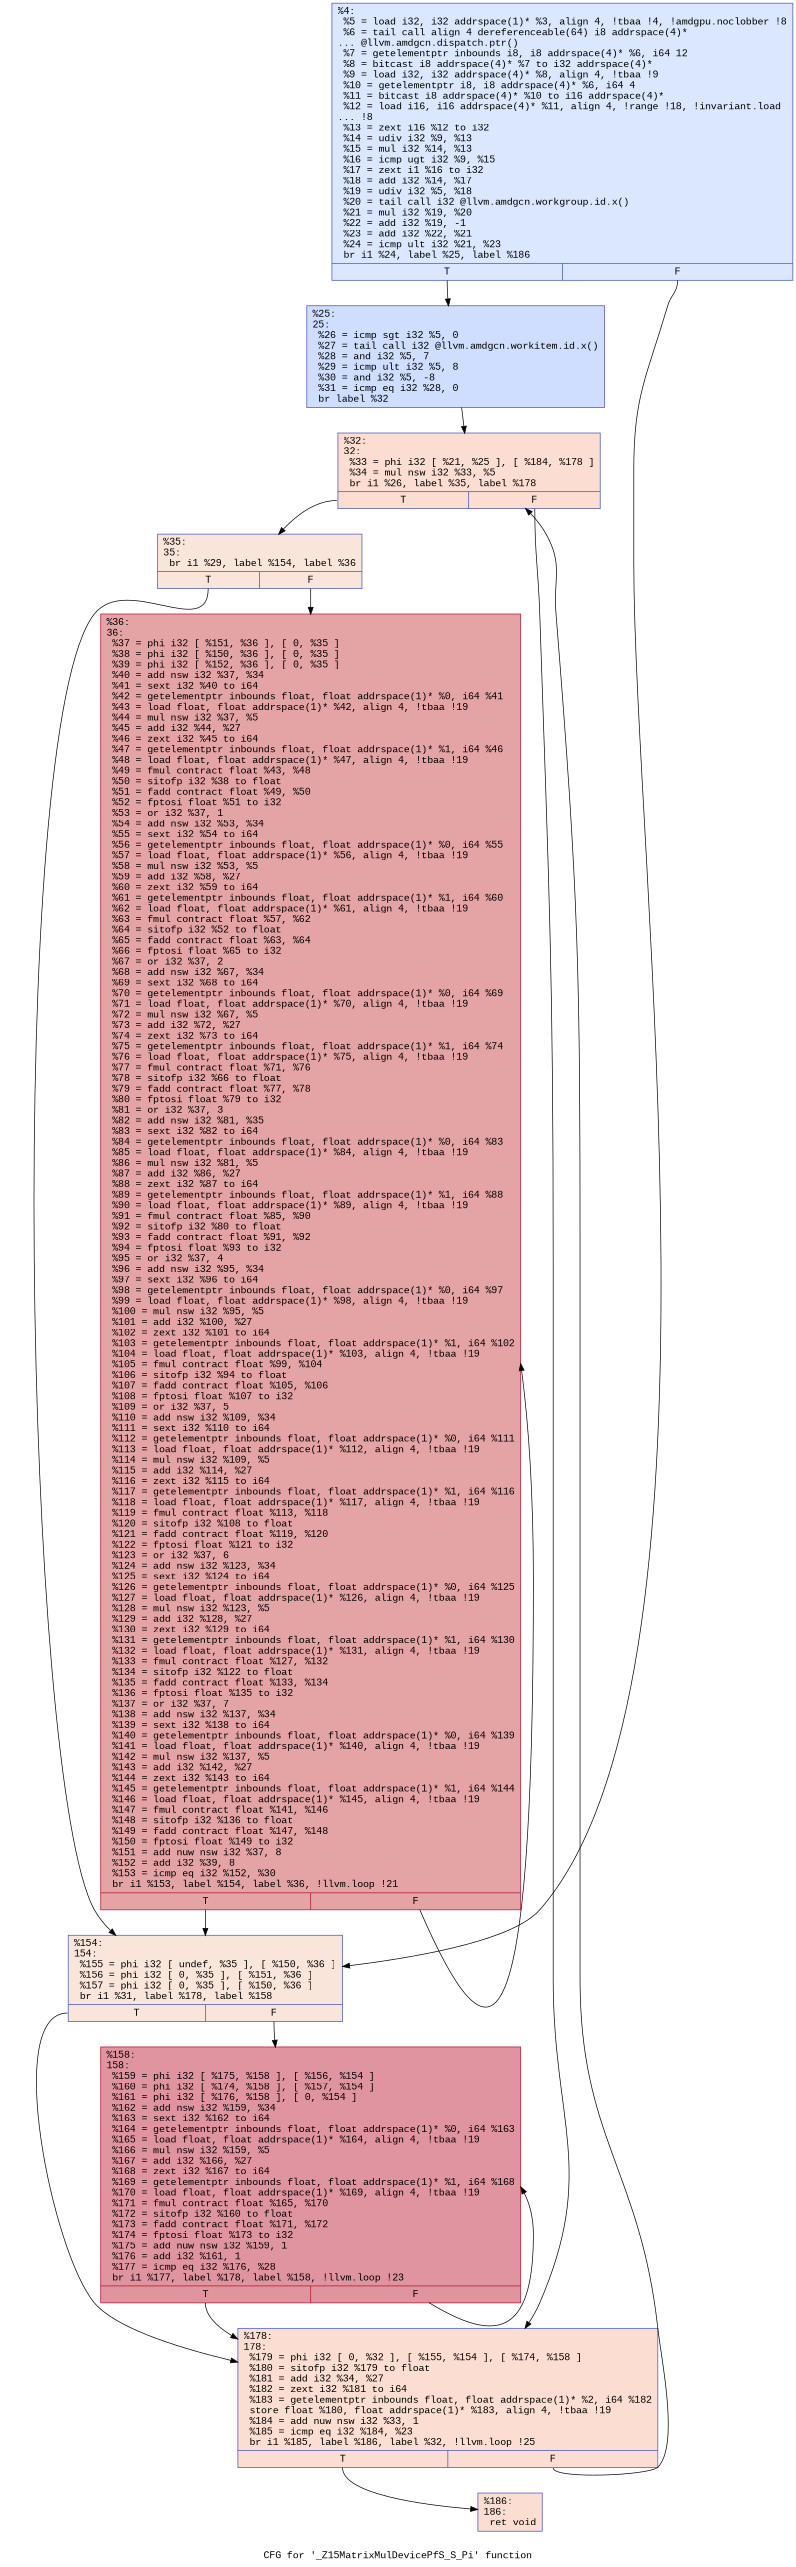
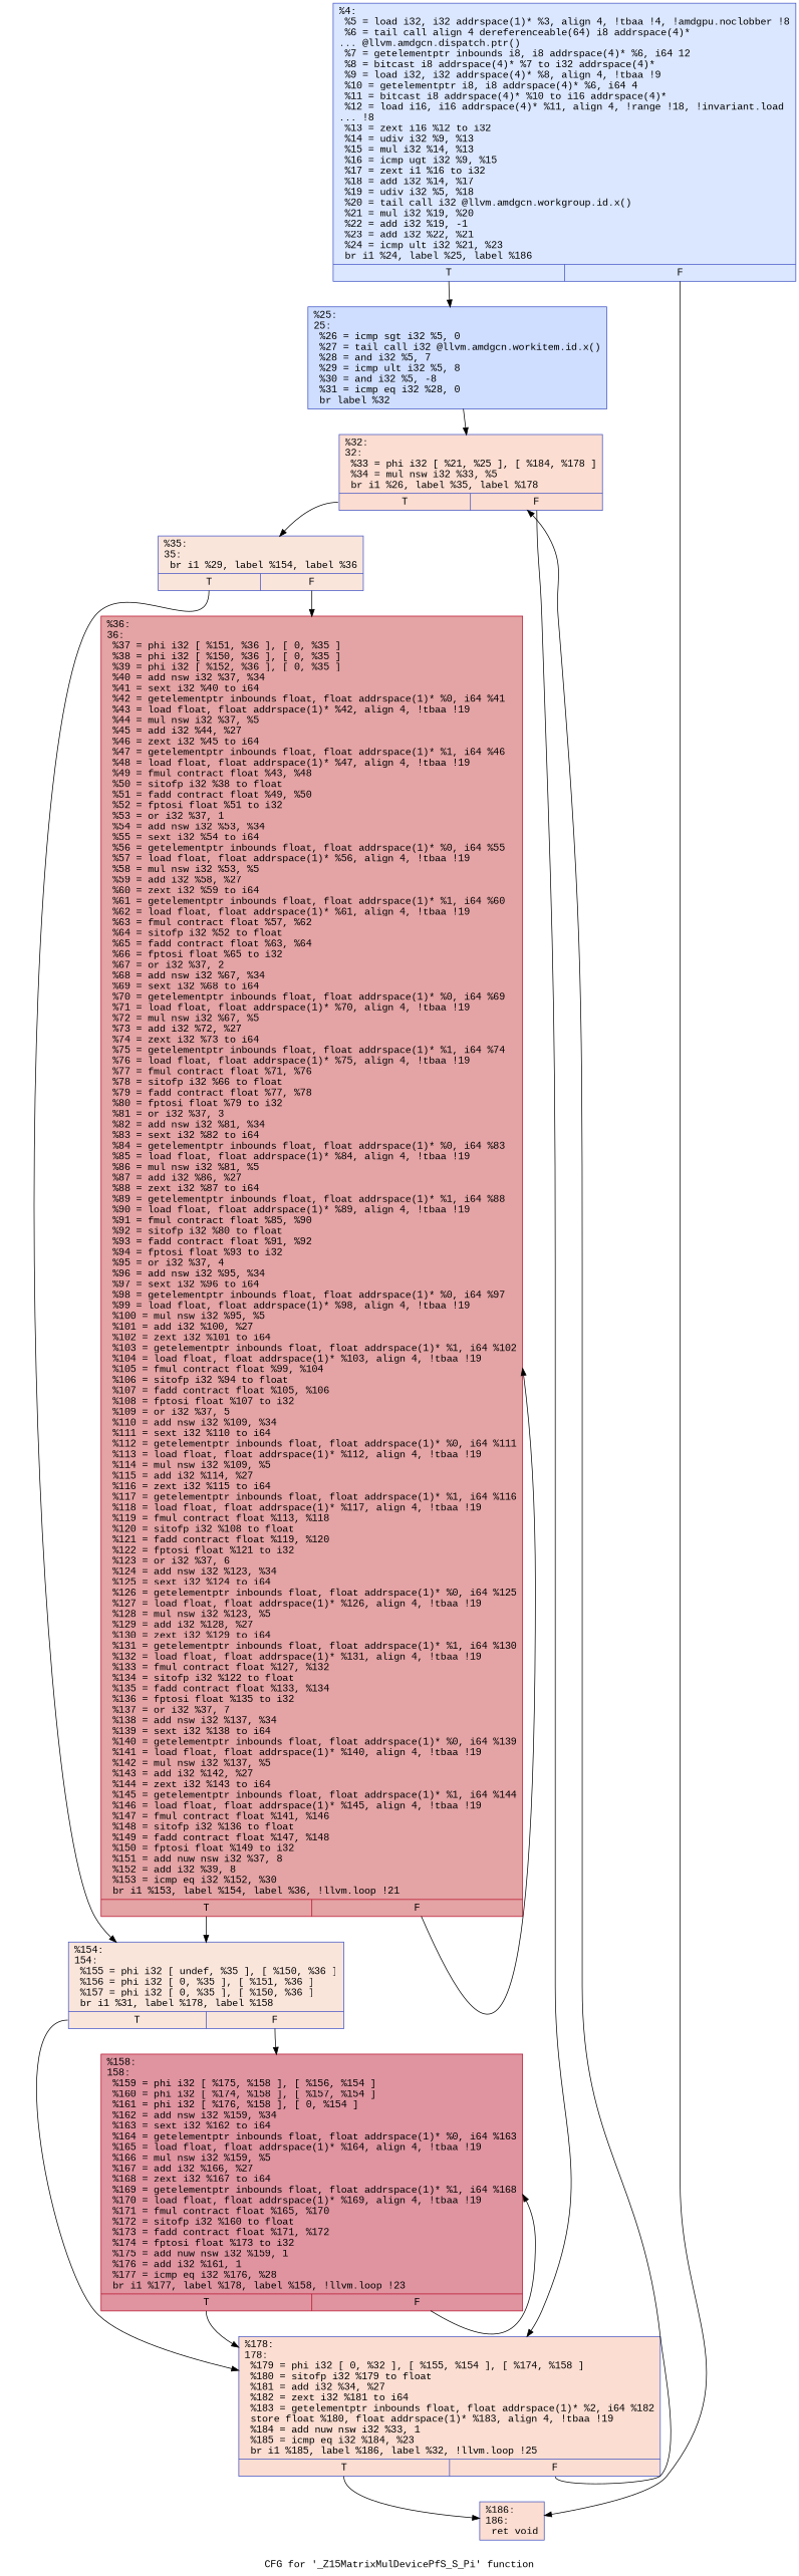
  digraph {
    fontname="Liberation Mono"
    label="CFG for '_Z15MatrixMulDevicePfS_S_Pi' function"
    node [color="#3d50c3ff" fillcolor="#f7b39670" fontname="Liberation Mono" shape=record style=filled]
    edge [fontname="Liberation Mono" tailport=s0]
    n1 [fillcolor="#aec9fc70" label="{%4:\l  %5 = load i32, i32 addrspace(1)* %3, align 4, !tbaa !4, !amdgpu.noclobber !8\l  %6 = tail call align 4 dereferenceable(64) i8 addrspace(4)*\l... @llvm.amdgcn.dispatch.ptr()\l  %7 = getelementptr inbounds i8, i8 addrspace(4)* %6, i64 12\l  %8 = bitcast i8 addrspace(4)* %7 to i32 addrspace(4)*\l  %9 = load i32, i32 addrspace(4)* %8, align 4, !tbaa !9\l  %10 = getelementptr i8, i8 addrspace(4)* %6, i64 4\l  %11 = bitcast i8 addrspace(4)* %10 to i16 addrspace(4)*\l  %12 = load i16, i16 addrspace(4)* %11, align 4, !range !18, !invariant.load\l... !8\l  %13 = zext i16 %12 to i32\l  %14 = udiv i32 %9, %13\l  %15 = mul i32 %14, %13\l  %16 = icmp ugt i32 %9, %15\l  %17 = zext i1 %16 to i32\l  %18 = add i32 %14, %17\l  %19 = udiv i32 %5, %18\l  %20 = tail call i32 @llvm.amdgcn.workgroup.id.x()\l  %21 = mul i32 %19, %20\l  %22 = add i32 %19, -1\l  %23 = add i32 %22, %21\l  %24 = icmp ult i32 %21, %23\l  br i1 %24, label %25, label %186\l|{<s0>T|<s1>F}}"]
    n2 [fillcolor="#93b5fe70" label="{%25:\l25:                                               \l  %26 = icmp sgt i32 %5, 0\l  %27 = tail call i32 @llvm.amdgcn.workitem.id.x()\l  %28 = and i32 %5, 7\l  %29 = icmp ult i32 %5, 8\l  %30 = and i32 %5, -8\l  %31 = icmp eq i32 %28, 0\l  br label %32\l}"]
    n3 [label="{%186:\l186:                                              \l  ret void\l}"]
    n4 [label="{%32:\l32:                                               \l  %33 = phi i32 [ %21, %25 ], [ %184, %178 ]\l  %34 = mul nsw i32 %33, %5\l  br i1 %26, label %35, label %178\l|{<s0>T|<s1>F}}"]
    n5 [fillcolor="#f4c5ad70" label="{%35:\l35:                                               \l  br i1 %29, label %154, label %36\l|{<s0>T|<s1>F}}"]
    n6 [label="{%178:\l178:                                              \l  %179 = phi i32 [ 0, %32 ], [ %155, %154 ], [ %174, %158 ]\l  %180 = sitofp i32 %179 to float\l  %181 = add i32 %34, %27\l  %182 = zext i32 %181 to i64\l  %183 = getelementptr inbounds float, float addrspace(1)* %2, i64 %182\l  store float %180, float addrspace(1)* %183, align 4, !tbaa !19\l  %184 = add nuw nsw i32 %33, 1\l  %185 = icmp eq i32 %184, %23\l  br i1 %185, label %186, label %32, !llvm.loop !25\l|{<s0>T|<s1>F}}"]
    n7 [fillcolor="#f4c5ad70" label="{%154:\l154:                                              \l  %155 = phi i32 [ undef, %35 ], [ %150, %36 ]\l  %156 = phi i32 [ 0, %35 ], [ %151, %36 ]\l  %157 = phi i32 [ 0, %35 ], [ %150, %36 ]\l  br i1 %31, label %178, label %158\l|{<s0>T|<s1>F}}"]
-   n8 [color="#b70d28ff" fillcolor="#c32e3170" label="{%36:\l36:                                               \l  %37 = phi i32 [ %151, %36 ], [ 0, %35 ]\l  %38 = phi i32 [ %150, %36 ], [ 0, %35 ]\l  %39 = phi i32 [ %152, %36 ], [ 0, %35 ]\l  %40 = add nsw i32 %37, %34\l  %41 = sext i32 %40 to i64\l  %42 = getelementptr inbounds float, float addrspace(1)* %0, i64 %41\l  %43 = load float, float addrspace(1)* %42, align 4, !tbaa !19\l  %44 = mul nsw i32 %37, %5\l  %45 = add i32 %44, %27\l  %46 = zext i32 %45 to i64\l  %47 = getelementptr inbounds float, float addrspace(1)* %1, i64 %46\l  %48 = load float, float addrspace(1)* %47, align 4, !tbaa !19\l  %49 = fmul contract float %43, %48\l  %50 = sitofp i32 %38 to float\l  %51 = fadd contract float %49, %50\l  %52 = fptosi float %51 to i32\l  %53 = or i32 %37, 1\l  %54 = add nsw i32 %53, %34\l  %55 = sext i32 %54 to i64\l  %56 = getelementptr inbounds float, float addrspace(1)* %0, i64 %55\l  %57 = load float, float addrspace(1)* %56, align 4, !tbaa !19\l  %58 = mul nsw i32 %53, %5\l  %59 = add i32 %58, %27\l  %60 = zext i32 %59 to i64\l  %61 = getelementptr inbounds float, float addrspace(1)* %1, i64 %60\l  %62 = load float, float addrspace(1)* %61, align 4, !tbaa !19\l  %63 = fmul contract float %57, %62\l  %64 = sitofp i32 %52 to float\l  %65 = fadd contract float %63, %64\l  %66 = fptosi float %65 to i32\l  %67 = or i32 %37, 2\l  %68 = add nsw i32 %67, %34\l  %69 = sext i32 %68 to i64\l  %70 = getelementptr inbounds float, float addrspace(1)* %0, i64 %69\l  %71 = load float, float addrspace(1)* %70, align 4, !tbaa !19\l  %72 = mul nsw i32 %67, %5\l  %73 = add i32 %72, %27\l  %74 = zext i32 %73 to i64\l  %75 = getelementptr inbounds float, float addrspace(1)* %1, i64 %74\l  %76 = load float, float addrspace(1)* %75, align 4, !tbaa !19\l  %77 = fmul contract float %71, %76\l  %78 = sitofp i32 %66 to float\l  %79 = fadd contract float %77, %78\l  %80 = fptosi float %79 to i32\l  %81 = or i32 %37, 3\l  %82 = add nsw i32 %81, %35\l  %83 = sext i32 %82 to i64\l  %84 = getelementptr inbounds float, float addrspace(1)* %0, i64 %83\l  %85 = load float, float addrspace(1)* %84, align 4, !tbaa !19\l  %86 = mul nsw i32 %81, %5\l  %87 = add i32 %86, %27\l  %88 = zext i32 %87 to i64\l  %89 = getelementptr inbounds float, float addrspace(1)* %1, i64 %88\l  %90 = load float, float addrspace(1)* %89, align 4, !tbaa !19\l  %91 = fmul contract float %85, %90\l  %92 = sitofp i32 %80 to float\l  %93 = fadd contract float %91, %92\l  %94 = fptosi float %93 to i32\l  %95 = or i32 %37, 4\l  %96 = add nsw i32 %95, %34\l  %97 = sext i32 %96 to i64\l  %98 = getelementptr inbounds float, float addrspace(1)* %0, i64 %97\l  %99 = load float, float addrspace(1)* %98, align 4, !tbaa !19\l  %100 = mul nsw i32 %95, %5\l  %101 = add i32 %100, %27\l  %102 = zext i32 %101 to i64\l  %103 = getelementptr inbounds float, float addrspace(1)* %1, i64 %102\l  %104 = load float, float addrspace(1)* %103, align 4, !tbaa !19\l  %105 = fmul contract float %99, %104\l  %106 = sitofp i32 %94 to float\l  %107 = fadd contract float %105, %106\l  %108 = fptosi float %107 to i32\l  %109 = or i32 %37, 5\l  %110 = add nsw i32 %109, %34\l  %111 = sext i32 %110 to i64\l  %112 = getelementptr inbounds float, float addrspace(1)* %0, i64 %111\l  %113 = load float, float addrspace(1)* %112, align 4, !tbaa !19\l  %114 = mul nsw i32 %109, %5\l  %115 = add i32 %114, %27\l  %116 = zext i32 %115 to i64\l  %117 = getelementptr inbounds float, float addrspace(1)* %1, i64 %116\l  %118 = load float, float addrspace(1)* %117, align 4, !tbaa !19\l  %119 = fmul contract float %113, %118\l  %120 = sitofp i32 %108 to float\l  %121 = fadd contract float %119, %120\l  %122 = fptosi float %121 to i32\l  %123 = or i32 %37, 6\l  %124 = add nsw i32 %123, %34\l  %125 = sext i32 %124 to i64\l  %126 = getelementptr inbounds float, float addrspace(1)* %0, i64 %125\l  %127 = load float, float addrspace(1)* %126, align 4, !tbaa !19\l  %128 = mul nsw i32 %123, %5\l  %129 = add i32 %128, %27\l  %130 = zext i32 %129 to i64\l  %131 = getelementptr inbounds float, float addrspace(1)* %1, i64 %130\l  %132 = load float, float addrspace(1)* %131, align 4, !tbaa !19\l  %133 = fmul contract float %127, %132\l  %134 = sitofp i32 %122 to float\l  %135 = fadd contract float %133, %134\l  %136 = fptosi float %135 to i32\l  %137 = or i32 %37, 7\l  %138 = add nsw i32 %137, %34\l  %139 = sext i32 %138 to i64\l  %140 = getelementptr inbounds float, float addrspace(1)* %0, i64 %139\l  %141 = load float, float addrspace(1)* %140, align 4, !tbaa !19\l  %142 = mul nsw i32 %137, %5\l  %143 = add i32 %142, %27\l  %144 = zext i32 %143 to i64\l  %145 = getelementptr inbounds float, float addrspace(1)* %1, i64 %144\l  %146 = load float, float addrspace(1)* %145, align 4, !tbaa !19\l  %147 = fmul contract float %141, %146\l  %148 = sitofp i32 %136 to float\l  %149 = fadd contract float %147, %148\l  %150 = fptosi float %149 to i32\l  %151 = add nuw nsw i32 %37, 8\l  %152 = add i32 %39, 8\l  %153 = icmp eq i32 %152, %30\l  br i1 %153, label %154, label %36, !llvm.loop !21\l|{<s0>T|<s1>F}}"]
+   n8 [color="#b70d28ff" fillcolor="#c32e3170" label="{%36:\l36:                                               \l  %37 = phi i32 [ %151, %36 ], [ 0, %35 ]\l  %38 = phi i32 [ %150, %36 ], [ 0, %35 ]\l  %39 = phi i32 [ %152, %36 ], [ 0, %35 ]\l  %40 = add nsw i32 %37, %34\l  %41 = sext i32 %40 to i64\l  %42 = getelementptr inbounds float, float addrspace(1)* %0, i64 %41\l  %43 = load float, float addrspace(1)* %42, align 4, !tbaa !19\l  %44 = mul nsw i32 %37, %5\l  %45 = add i32 %44, %27\l  %46 = zext i32 %45 to i64\l  %47 = getelementptr inbounds float, float addrspace(1)* %1, i64 %46\l  %48 = load float, float addrspace(1)* %47, align 4, !tbaa !19\l  %49 = fmul contract float %43, %48\l  %50 = sitofp i32 %38 to float\l  %51 = fadd contract float %49, %50\l  %52 = fptosi float %51 to i32\l  %53 = or i32 %37, 1\l  %54 = add nsw i32 %53, %34\l  %55 = sext i32 %54 to i64\l  %56 = getelementptr inbounds float, float addrspace(1)* %0, i64 %55\l  %57 = load float, float addrspace(1)* %56, align 4, !tbaa !19\l  %58 = mul nsw i32 %53, %5\l  %59 = add i32 %58, %27\l  %60 = zext i32 %59 to i64\l  %61 = getelementptr inbounds float, float addrspace(1)* %1, i64 %60\l  %62 = load float, float addrspace(1)* %61, align 4, !tbaa !19\l  %63 = fmul contract float %57, %62\l  %64 = sitofp i32 %52 to float\l  %65 = fadd contract float %63, %64\l  %66 = fptosi float %65 to i32\l  %67 = or i32 %37, 2\l  %68 = add nsw i32 %67, %34\l  %69 = sext i32 %68 to i64\l  %70 = getelementptr inbounds float, float addrspace(1)* %0, i64 %69\l  %71 = load float, float addrspace(1)* %70, align 4, !tbaa !19\l  %72 = mul nsw i32 %67, %5\l  %73 = add i32 %72, %27\l  %74 = zext i32 %73 to i64\l  %75 = getelementptr inbounds float, float addrspace(1)* %1, i64 %74\l  %76 = load float, float addrspace(1)* %75, align 4, !tbaa !19\l  %77 = fmul contract float %71, %76\l  %78 = sitofp i32 %66 to float\l  %79 = fadd contract float %77, %78\l  %80 = fptosi float %79 to i32\l  %81 = or i32 %37, 3\l  %82 = add nsw i32 %81, %34\l  %83 = sext i32 %82 to i64\l  %84 = getelementptr inbounds float, float addrspace(1)* %0, i64 %83\l  %85 = load float, float addrspace(1)* %84, align 4, !tbaa !19\l  %86 = mul nsw i32 %81, %5\l  %87 = add i32 %86, %27\l  %88 = zext i32 %87 to i64\l  %89 = getelementptr inbounds float, float addrspace(1)* %1, i64 %88\l  %90 = load float, float addrspace(1)* %89, align 4, !tbaa !19\l  %91 = fmul contract float %85, %90\l  %92 = sitofp i32 %80 to float\l  %93 = fadd contract float %91, %92\l  %94 = fptosi float %93 to i32\l  %95 = or i32 %37, 4\l  %96 = add nsw i32 %95, %34\l  %97 = sext i32 %96 to i64\l  %98 = getelementptr inbounds float, float addrspace(1)* %0, i64 %97\l  %99 = load float, float addrspace(1)* %98, align 4, !tbaa !19\l  %100 = mul nsw i32 %95, %5\l  %101 = add i32 %100, %27\l  %102 = zext i32 %101 to i64\l  %103 = getelementptr inbounds float, float addrspace(1)* %1, i64 %102\l  %104 = load float, float addrspace(1)* %103, align 4, !tbaa !19\l  %105 = fmul contract float %99, %104\l  %106 = sitofp i32 %94 to float\l  %107 = fadd contract float %105, %106\l  %108 = fptosi float %107 to i32\l  %109 = or i32 %37, 5\l  %110 = add nsw i32 %109, %34\l  %111 = sext i32 %110 to i64\l  %112 = getelementptr inbounds float, float addrspace(1)* %0, i64 %111\l  %113 = load float, float addrspace(1)* %112, align 4, !tbaa !19\l  %114 = mul nsw i32 %109, %5\l  %115 = add i32 %114, %27\l  %116 = zext i32 %115 to i64\l  %117 = getelementptr inbounds float, float addrspace(1)* %1, i64 %116\l  %118 = load float, float addrspace(1)* %117, align 4, !tbaa !19\l  %119 = fmul contract float %113, %118\l  %120 = sitofp i32 %108 to float\l  %121 = fadd contract float %119, %120\l  %122 = fptosi float %121 to i32\l  %123 = or i32 %37, 6\l  %124 = add nsw i32 %123, %34\l  %125 = sext i32 %124 to i64\l  %126 = getelementptr inbounds float, float addrspace(1)* %0, i64 %125\l  %127 = load float, float addrspace(1)* %126, align 4, !tbaa !19\l  %128 = mul nsw i32 %123, %5\l  %129 = add i32 %128, %27\l  %130 = zext i32 %129 to i64\l  %131 = getelementptr inbounds float, float addrspace(1)* %1, i64 %130\l  %132 = load float, float addrspace(1)* %131, align 4, !tbaa !19\l  %133 = fmul contract float %127, %132\l  %134 = sitofp i32 %122 to float\l  %135 = fadd contract float %133, %134\l  %136 = fptosi float %135 to i32\l  %137 = or i32 %37, 7\l  %138 = add nsw i32 %137, %34\l  %139 = sext i32 %138 to i64\l  %140 = getelementptr inbounds float, float addrspace(1)* %0, i64 %139\l  %141 = load float, float addrspace(1)* %140, align 4, !tbaa !19\l  %142 = mul nsw i32 %137, %5\l  %143 = add i32 %142, %27\l  %144 = zext i32 %143 to i64\l  %145 = getelementptr inbounds float, float addrspace(1)* %1, i64 %144\l  %146 = load float, float addrspace(1)* %145, align 4, !tbaa !19\l  %147 = fmul contract float %141, %146\l  %148 = sitofp i32 %136 to float\l  %149 = fadd contract float %147, %148\l  %150 = fptosi float %149 to i32\l  %151 = add nuw nsw i32 %37, 8\l  %152 = add i32 %39, 8\l  %153 = icmp eq i32 %152, %30\l  br i1 %153, label %154, label %36, !llvm.loop !21\l|{<s0>T|<s1>F}}"]
    n9 [color="#b70d28ff" fillcolor="#b70d2870" label="{%158:\l158:                                              \l  %159 = phi i32 [ %175, %158 ], [ %156, %154 ]\l  %160 = phi i32 [ %174, %158 ], [ %157, %154 ]\l  %161 = phi i32 [ %176, %158 ], [ 0, %154 ]\l  %162 = add nsw i32 %159, %34\l  %163 = sext i32 %162 to i64\l  %164 = getelementptr inbounds float, float addrspace(1)* %0, i64 %163\l  %165 = load float, float addrspace(1)* %164, align 4, !tbaa !19\l  %166 = mul nsw i32 %159, %5\l  %167 = add i32 %166, %27\l  %168 = zext i32 %167 to i64\l  %169 = getelementptr inbounds float, float addrspace(1)* %1, i64 %168\l  %170 = load float, float addrspace(1)* %169, align 4, !tbaa !19\l  %171 = fmul contract float %165, %170\l  %172 = sitofp i32 %160 to float\l  %173 = fadd contract float %171, %172\l  %174 = fptosi float %173 to i32\l  %175 = add nuw nsw i32 %159, 1\l  %176 = add i32 %161, 1\l  %177 = icmp eq i32 %176, %28\l  br i1 %177, label %178, label %158, !llvm.loop !23\l|{<s0>T|<s1>F}}"]
    n1 -> n2
-   n1 -> n7 [tailport=s1]
+   n1 -> n3 [tailport=s1]
    n2 -> n4
    n4 -> n5
    n4 -> n6 [tailport=s1]
    n5 -> n7
    n5 -> n8 [tailport=s1]
    n6 -> n3
    n6 -> n4 [tailport=s1]
    n7 -> n6
    n7 -> n9 [tailport=s1]
    n8 -> n7
    n8 -> n8 [tailport=s1]
    n9 -> n6
    n9 -> n9 [tailport=s1]
  }
